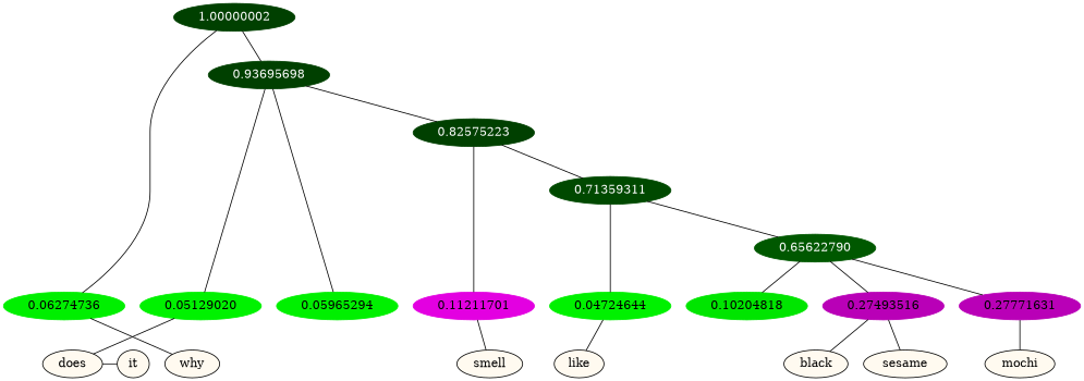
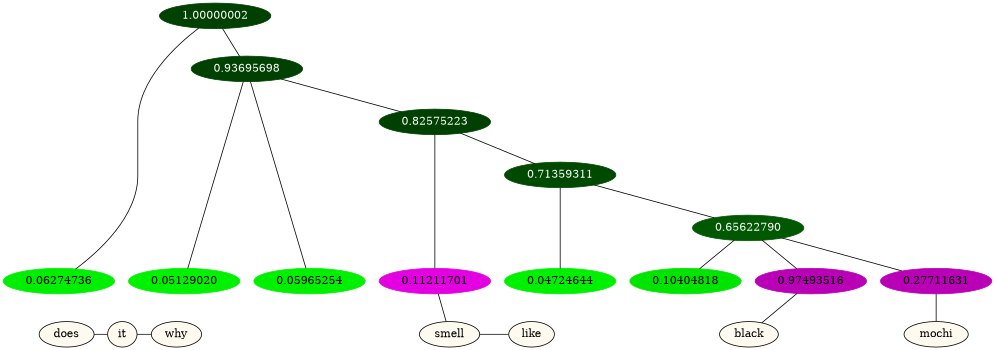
  graph {
    node [color=black format=png nodesep=0.001 ordering=out overlap_scaling=0.01 ranksep=0.001 style=filled]
    n1 [fillcolor=floralwhite height=0.15 label=why style="filled,solid" width=0.15]
    n2 [fillcolor=floralwhite height=0.15 label=does style="filled,solid" width=0.15]
    n3 [fillcolor=floralwhite height=0.15 label=it style="filled,solid" width=0.15]
    n4 [fillcolor=floralwhite height=0.15 label=smell style="filled,solid" width=0.15]
    n5 [fillcolor=floralwhite height=0.15 label=like style="filled,solid" width=0.15]
    n6 [fillcolor=floralwhite height=0.15 label=black style="filled,solid" width=0.15]
-   n7 [fillcolor=floralwhite height=0.15 label=sesame style="filled,solid" width=0.15]
    n8 [fillcolor=floralwhite height=0.15 label=mochi style="filled,solid" width=0.15]
    n9 [color="0.334 1.000 0.937" fontcolor=black height=0.15 label=0.06274736 width=0.15]
    n10 [color="0.334 1.000 0.949" fontcolor=black height=0.15 label=0.05129020 width=0.15]
-   n11 [color="0.334 1.000 0.940" fontcolor=black height=0.15 label=0.05965294 width=0.15]
+   n11 [color="0.334 1.000 0.940" fontcolor=black height=0.15 label=0.05965254 width=0.15]
    n12 [color="0.835 1.000 0.888" fontcolor=black height=0.15 label=0.11211701 width=0.15]
    n13 [color="0.334 1.000 0.943" fontcolor=black height=0.15 label=0.04724644 width=0.15]
-   n14 [color="0.334 1.000 0.896" fontcolor=black height=0.15 label=0.10204818 width=0.15]
-   n15 [color="0.835 1.000 0.725" fontcolor=black height=0.15 label=0.27493516 width=0.15]
-   n16 [color="0.835 1.000 0.723" fontcolor=black height=0.15 label=0.27771631 width=0.15]
+   n14 [color="0.334 1.000 0.896" fontcolor=black height=0.15 label=0.10404818 width=0.15]
+   n15 [color="0.835 1.000 0.725" fontcolor=black height=0.15 label=0.97493516 width=0.15]
+   n16 [color="0.835 1.000 0.723" fontcolor=black height=0.15 label=0.27711631 width=0.15]
    n17 [color="0.334 1.000 0.250" fontcolor=grey99 height=0.15 label=1.00000002 width=0.15]
    n18 [color="0.334 1.000 0.250" fontcolor=grey99 height=0.15 label=0.93695698 width=0.15]
    n19 [color="0.334 1.000 0.250" fontcolor=grey99 height=0.15 label=0.82575223 width=0.15]
    n20 [color="0.334 1.000 0.286" fontcolor=grey99 height=0.15 label=0.71359311 width=0.15]
    n21 [color="0.334 1.000 0.344" fontcolor=grey99 height=0.15 label=0.65622790 width=0.15]
    subgraph sub_1 {
      rank=same
      n1
      n2
      n3
      n4
      n5
      n6
-     n7
      n8
    }
    subgraph sub_2 {
      rank=same
      n9
      n10
      n11
      n12
      n13
      n14
      n15
      n16
    }
    n2 -- n3
-   n9 -- n1
-   n10 -- n2
+   n3 -- n1
    n12 -- n4
-   n13 -- n5
+   n4 -- n5
    n15 -- n6
-   n15 -- n7
    n16 -- n8
    n17 -- n9
    n17 -- n18
    n18 -- n10
    n18 -- n11
    n18 -- n19
    n19 -- n12
    n19 -- n20
    n20 -- n13
    n20 -- n21
    n21 -- n14
    n21 -- n15
    n21 -- n16
  }
